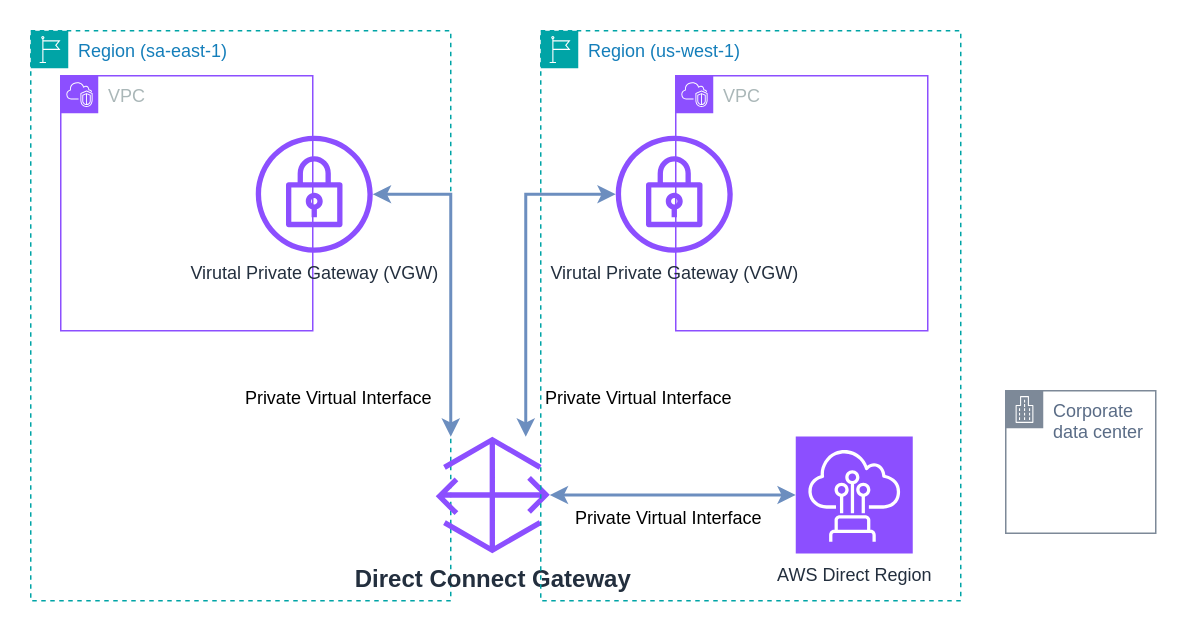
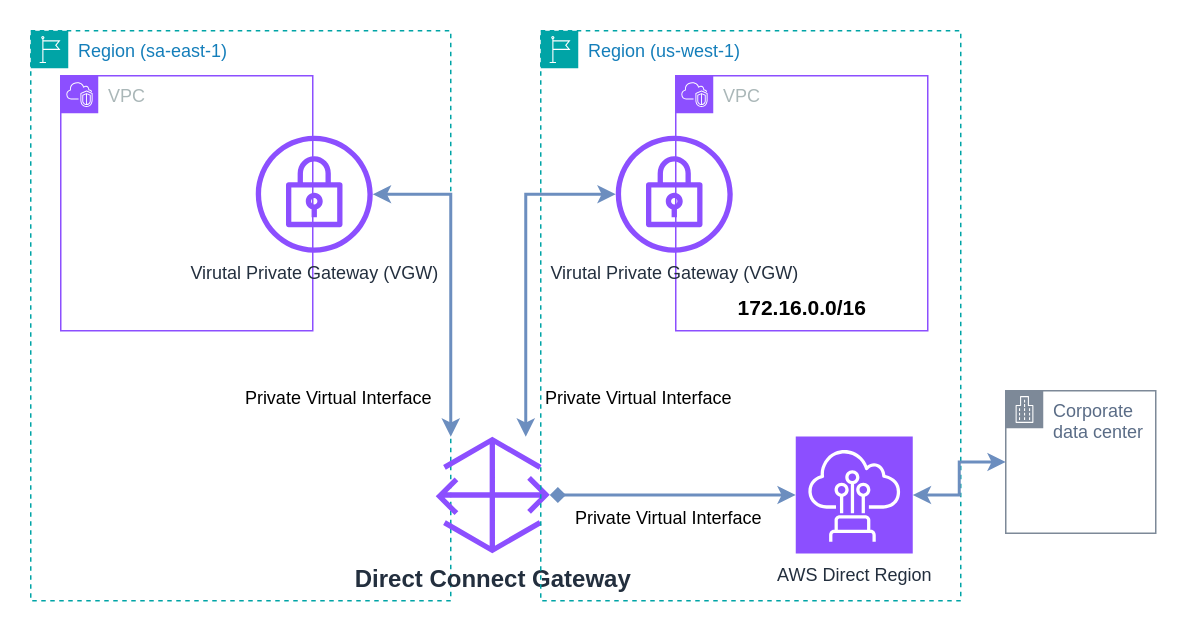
  <mxCell id="0" />
  <mxCell id="1" parent="0" />
  <mxCell id="2" value="Region (sa-east-1)" style="points=[[0,0],[0.25,0],[0.5,0],[0.75,0],[1,0],[1,0.25],[1,0.5],[1,0.75],[1,1],[0.75,1],[0.5,1],[0.25,1],[0,1],[0,0.75],[0,0.5],[0,0.25]];outlineConnect=0;gradientColor=none;html=1;whiteSpace=wrap;fontSize=12;fontStyle=0;container=1;pointerEvents=0;collapsible=0;recursiveResize=0;shape=mxgraph.aws4.group;grIcon=mxgraph.aws4.group_region;strokeColor=#00A4A6;fillColor=none;verticalAlign=top;align=left;spacingLeft=30;fontColor=#147EBA;dashed=1;" vertex="1" parent="1"><mxGeometry x="20" y="20" width="280" height="380" as="geometry" /></mxCell>
  <mxCell id="3" value="VPC" style="points=[[0,0],[0.25,0],[0.5,0],[0.75,0],[1,0],[1,0.25],[1,0.5],[1,0.75],[1,1],[0.75,1],[0.5,1],[0.25,1],[0,1],[0,0.75],[0,0.5],[0,0.25]];outlineConnect=0;gradientColor=none;html=1;whiteSpace=wrap;fontSize=12;fontStyle=0;container=1;pointerEvents=0;collapsible=0;recursiveResize=0;shape=mxgraph.aws4.group;grIcon=mxgraph.aws4.group_vpc2;strokeColor=#8C4FFF;fillColor=none;verticalAlign=top;align=left;spacingLeft=30;fontColor=#AAB7B8;dashed=0;" vertex="1" parent="2"><mxGeometry x="20" y="30" width="168" height="170" as="geometry" /></mxCell>
  <mxCell id="4" value="Virutal Private Gateway (VGW)" style="sketch=0;outlineConnect=0;fontColor=#232F3E;gradientColor=none;fillColor=#8C4FFF;strokeColor=none;dashed=0;verticalLabelPosition=bottom;verticalAlign=top;align=center;html=1;fontSize=12;fontStyle=0;aspect=fixed;pointerEvents=1;shape=mxgraph.aws4.vpn_gateway;" vertex="1" parent="3"><mxGeometry x="130" y="40" width="78" height="78" as="geometry" /></mxCell>
  <mxCell id="5" value="Private Virtual Interface" style="text;html=1;align=center;verticalAlign=middle;resizable=0;points=[];autosize=1;strokeColor=none;fillColor=none;" vertex="1" parent="2"><mxGeometry x="130" y="230" width="150" height="30" as="geometry" /></mxCell>
  <mxCell id="6" value="Direct Connect Gateway" style="sketch=0;outlineConnect=0;fontColor=#232F3E;gradientColor=none;fillColor=#8C4FFF;strokeColor=none;dashed=0;verticalLabelPosition=bottom;verticalAlign=top;align=center;html=1;fontSize=16;fontStyle=1;aspect=fixed;pointerEvents=1;shape=mxgraph.aws4.gateway;" vertex="1" parent="1"><mxGeometry x="290" y="290.5" width="76" height="78" as="geometry" /></mxCell>
  <mxCell id="7" value="Corporate data center" style="points=[[0,0],[0.25,0],[0.5,0],[0.75,0],[1,0],[1,0.25],[1,0.5],[1,0.75],[1,1],[0.75,1],[0.5,1],[0.25,1],[0,1],[0,0.75],[0,0.5],[0,0.25]];outlineConnect=0;gradientColor=none;html=1;whiteSpace=wrap;fontSize=12;fontStyle=0;container=1;pointerEvents=0;collapsible=0;recursiveResize=0;shape=mxgraph.aws4.group;grIcon=mxgraph.aws4.group_corporate_data_center;strokeColor=#7D8998;fillColor=none;verticalAlign=top;align=left;spacingLeft=30;fontColor=#5A6C86;dashed=0;" vertex="1" parent="1"><mxGeometry x="670" y="260" width="100" height="95" as="geometry" /></mxCell>
  <mxCell id="8" value="Region (us-west-1)" style="points=[[0,0],[0.25,0],[0.5,0],[0.75,0],[1,0],[1,0.25],[1,0.5],[1,0.75],[1,1],[0.75,1],[0.5,1],[0.25,1],[0,1],[0,0.75],[0,0.5],[0,0.25]];outlineConnect=0;gradientColor=none;html=1;whiteSpace=wrap;fontSize=12;fontStyle=0;container=1;pointerEvents=0;collapsible=0;recursiveResize=0;shape=mxgraph.aws4.group;grIcon=mxgraph.aws4.group_region;strokeColor=#00A4A6;fillColor=none;verticalAlign=top;align=left;spacingLeft=30;fontColor=#147EBA;dashed=1;" vertex="1" parent="1"><mxGeometry x="360" y="20" width="280" height="380" as="geometry" /></mxCell>
  <mxCell id="9" value="VPC" style="points=[[0,0],[0.25,0],[0.5,0],[0.75,0],[1,0],[1,0.25],[1,0.5],[1,0.75],[1,1],[0.75,1],[0.5,1],[0.25,1],[0,1],[0,0.75],[0,0.5],[0,0.25]];outlineConnect=0;gradientColor=none;html=1;whiteSpace=wrap;fontSize=12;fontStyle=0;container=1;pointerEvents=0;collapsible=0;recursiveResize=0;shape=mxgraph.aws4.group;grIcon=mxgraph.aws4.group_vpc2;strokeColor=#8C4FFF;fillColor=none;verticalAlign=top;align=left;spacingLeft=30;fontColor=#AAB7B8;dashed=0;" vertex="1" parent="8"><mxGeometry x="90" y="30" width="168" height="170" as="geometry" /></mxCell>
+ <mxCell id="10" value="172.16.0.0/16" style="text;html=1;align=center;verticalAlign=middle;resizable=0;points=[];autosize=1;strokeColor=none;fillColor=none;fontSize=14;fontStyle=1" vertex="1" parent="9"><mxGeometry x="29" y="140" width="110" height="30" as="geometry" /></mxCell>
  <mxCell id="11" value="Virutal Private Gateway (VGW)" style="sketch=0;outlineConnect=0;fontColor=#232F3E;gradientColor=none;fillColor=#8C4FFF;strokeColor=none;dashed=0;verticalLabelPosition=bottom;verticalAlign=top;align=center;html=1;fontSize=12;fontStyle=0;aspect=fixed;pointerEvents=1;shape=mxgraph.aws4.vpn_gateway;" vertex="1" parent="9"><mxGeometry x="-40" y="40" width="78" height="78" as="geometry" /></mxCell>
  <mxCell id="12" value="AWS Direct Region" style="sketch=0;points=[[0,0,0],[0.25,0,0],[0.5,0,0],[0.75,0,0],[1,0,0],[0,1,0],[0.25,1,0],[0.5,1,0],[0.75,1,0],[1,1,0],[0,0.25,0],[0,0.5,0],[0,0.75,0],[1,0.25,0],[1,0.5,0],[1,0.75,0]];outlineConnect=0;fontColor=#232F3E;fillColor=#8C4FFF;strokeColor=#ffffff;dashed=0;verticalLabelPosition=bottom;verticalAlign=top;align=center;html=1;fontSize=12;fontStyle=0;aspect=fixed;shape=mxgraph.aws4.resourceIcon;resIcon=mxgraph.aws4.direct_connect;" vertex="1" parent="8"><mxGeometry x="170" y="270.5" width="78" height="78" as="geometry" /></mxCell>
  <mxCell id="13" value="Private Virtual Interface" style="text;html=1;align=center;verticalAlign=middle;resizable=0;points=[];autosize=1;strokeColor=none;fillColor=none;" vertex="1" parent="8"><mxGeometry x="-10" y="230" width="150" height="30" as="geometry" /></mxCell>
  <mxCell id="14" value="Private Virtual Interface" style="text;html=1;align=center;verticalAlign=middle;resizable=0;points=[];autosize=1;strokeColor=none;fillColor=none;" vertex="1" parent="8"><mxGeometry x="10" y="310" width="150" height="30" as="geometry" /></mxCell>
  <mxCell id="15" value="" style="edgeStyle=orthogonalEdgeStyle;rounded=0;orthogonalLoop=1;jettySize=auto;html=1;startArrow=classic;startFill=1;fillColor=#dae8fc;strokeColor=#6c8ebf;strokeWidth=2;" edge="1" parent="1" source="4" target="6"><mxGeometry x="0.436" relative="1" as="geometry"><Array as="points"><mxPoint x="300" y="129" /></Array><mxPoint as="offset" /></mxGeometry></mxCell>
  <mxCell id="16" style="edgeStyle=orthogonalEdgeStyle;rounded=0;orthogonalLoop=1;jettySize=auto;html=1;startArrow=classic;startFill=1;fillColor=#dae8fc;strokeColor=#6c8ebf;strokeWidth=2;" edge="1" parent="1" source="11" target="6"><mxGeometry relative="1" as="geometry"><mxPoint x="350" y="290.12" as="targetPoint" /><Array as="points"><mxPoint x="350" y="129" /></Array></mxGeometry></mxCell>
- <mxCell id="17" style="edgeStyle=orthogonalEdgeStyle;rounded=0;orthogonalLoop=1;jettySize=auto;html=1;startArrow=classic;startFill=1;fillColor=#dae8fc;strokeColor=#6c8ebf;strokeWidth=2;" edge="1" parent="1" source="12" target="6"><mxGeometry relative="1" as="geometry"><mxPoint x="386" y="329" as="targetPoint" /></mxGeometry></mxCell>
+ <mxCell id="17" style="edgeStyle=orthogonalEdgeStyle;rounded=0;orthogonalLoop=1;jettySize=auto;html=1;startArrow=classic;startFill=1;fillColor=#dae8fc;strokeColor=#6c8ebf;strokeWidth=2;endArrow=diamond;" edge="1" parent="1" source="12" target="6"><mxGeometry relative="1" as="geometry"><mxPoint x="386" y="329" as="targetPoint" /></mxGeometry></mxCell>
+ <mxCell id="18" style="edgeStyle=orthogonalEdgeStyle;rounded=0;orthogonalLoop=1;jettySize=auto;html=1;startArrow=classic;startFill=1;fillColor=#dae8fc;strokeColor=#6c8ebf;strokeWidth=2;" edge="1" parent="1" source="12" target="7"><mxGeometry relative="1" as="geometry" /></mxCell>
